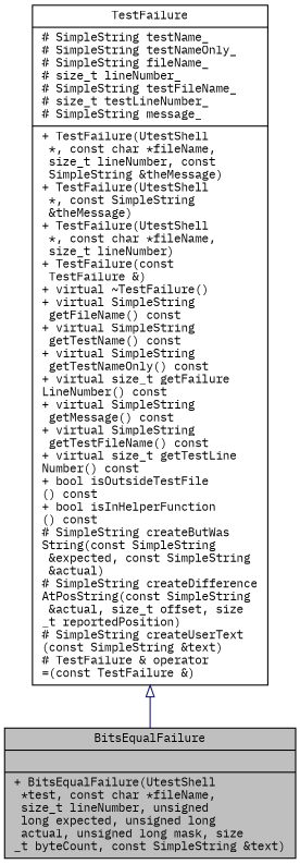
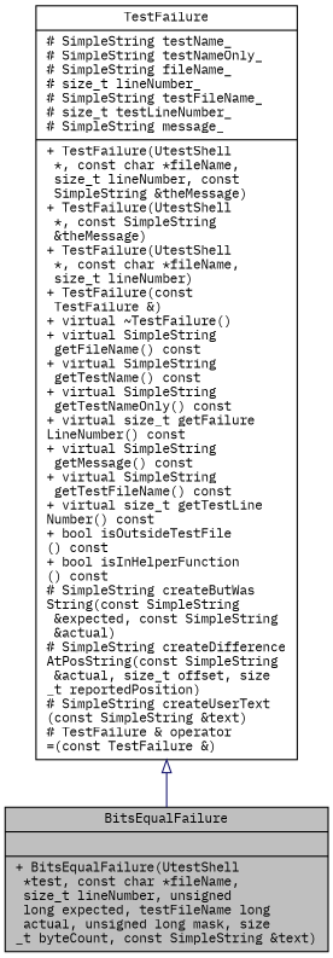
  digraph {
    fontname="IBM Plex Mono"
    node [color=black fontname="IBM Plex Mono" fontsize=10 shape=record style=filled]
-   n1 [fillcolor=grey75 fontcolor=black height=0.2 label="{BitsEqualFailure\n||+  BitsEqualFailure(UtestShell\l *test, const char *fileName,\l size_t lineNumber, unsigned\l long expected, unsigned long\l actual, unsigned long mask, size\l_t byteCount, const SimpleString &text)\l}" width=0.4]
+   n1 [fillcolor=grey75 fontcolor=black height=0.2 label="{BitsEqualFailure\n||+  BitsEqualFailure(UtestShell\l *test, const char *fileName,\l size_t lineNumber, unsigned\l long expected, testFileName long\l actual, unsigned long mask, size\l_t byteCount, const SimpleString &text)\l}" width=0.4]
    n2 [fillcolor=white height=0.2 label="{TestFailure\n|# SimpleString testName_\l# SimpleString testNameOnly_\l# SimpleString fileName_\l# size_t lineNumber_\l# SimpleString testFileName_\l# size_t testLineNumber_\l# SimpleString message_\l|+  TestFailure(UtestShell\l *, const char *fileName,\l size_t lineNumber, const\l SimpleString &theMessage)\l+  TestFailure(UtestShell\l *, const SimpleString\l &theMessage)\l+  TestFailure(UtestShell\l *, const char *fileName,\l size_t lineNumber)\l+  TestFailure(const\l TestFailure &)\l+ virtual ~TestFailure()\l+ virtual SimpleString\l getFileName() const\l+ virtual SimpleString\l getTestName() const\l+ virtual SimpleString\l getTestNameOnly() const\l+ virtual size_t getFailure\lLineNumber() const\l+ virtual SimpleString\l getMessage() const\l+ virtual SimpleString\l getTestFileName() const\l+ virtual size_t getTestLine\lNumber() const\l+ bool isOutsideTestFile\l() const\l+ bool isInHelperFunction\l() const\l# SimpleString createButWas\lString(const SimpleString\l &expected, const SimpleString\l &actual)\l# SimpleString createDifference\lAtPosString(const SimpleString\l &actual, size_t offset, size\l_t reportedPosition)\l# SimpleString createUserText\l(const SimpleString &text)\l# TestFailure & operator\l=(const TestFailure &)\l}" width=0.4]
    n2 -> n1 [arrowtail=onormal color=midnightblue dir=back fontname="IBM Plex Mono" fontsize=10 labelfontname=Helvetica labelfontsize=10 style=solid]
  }
